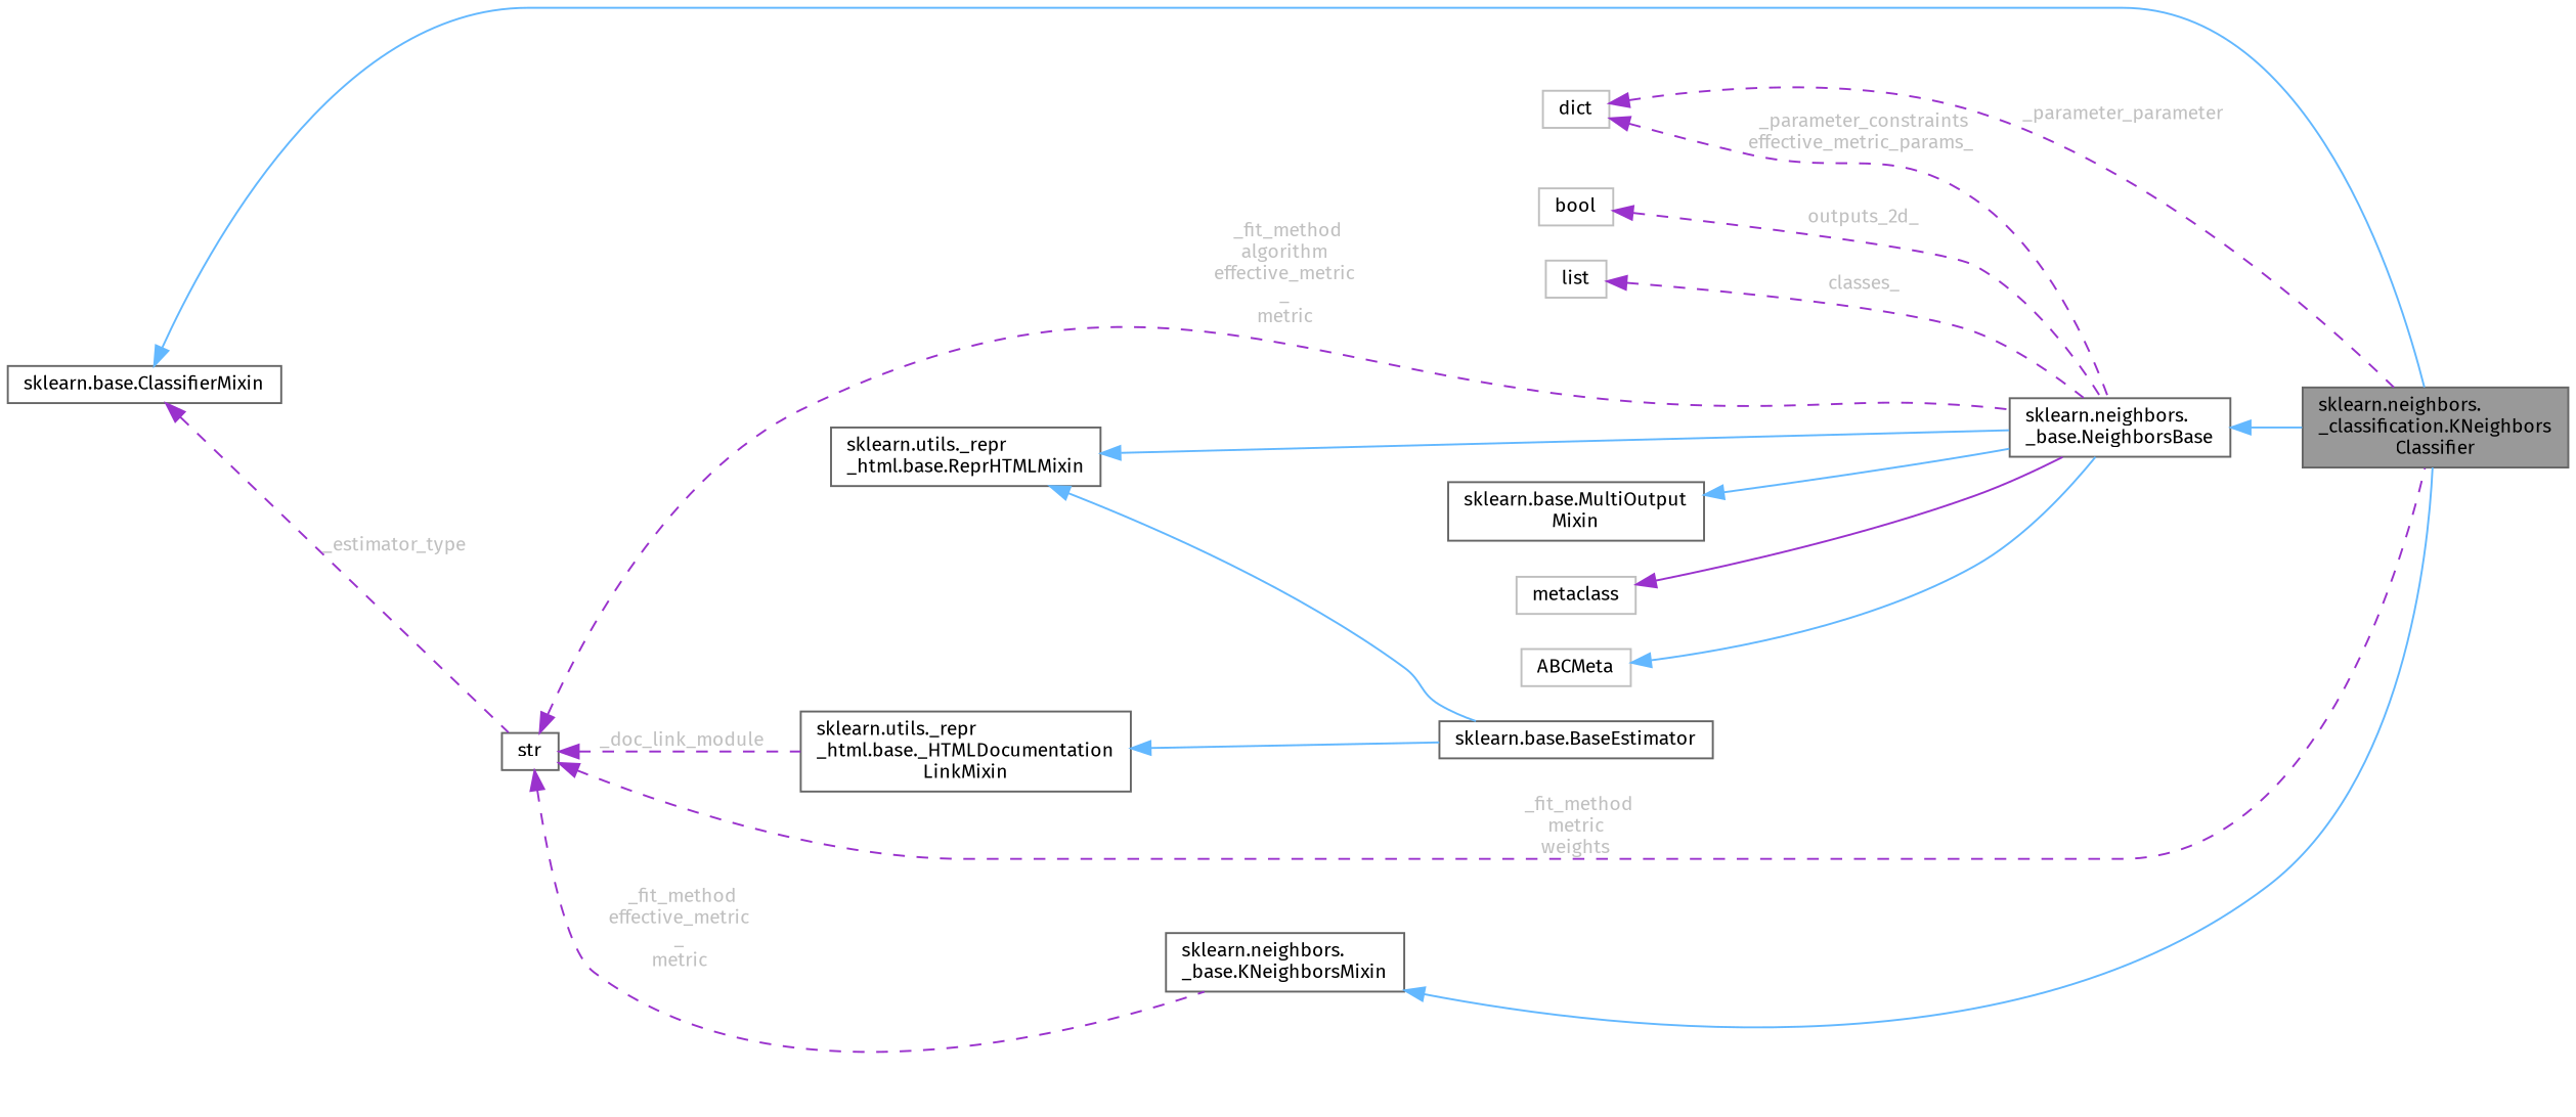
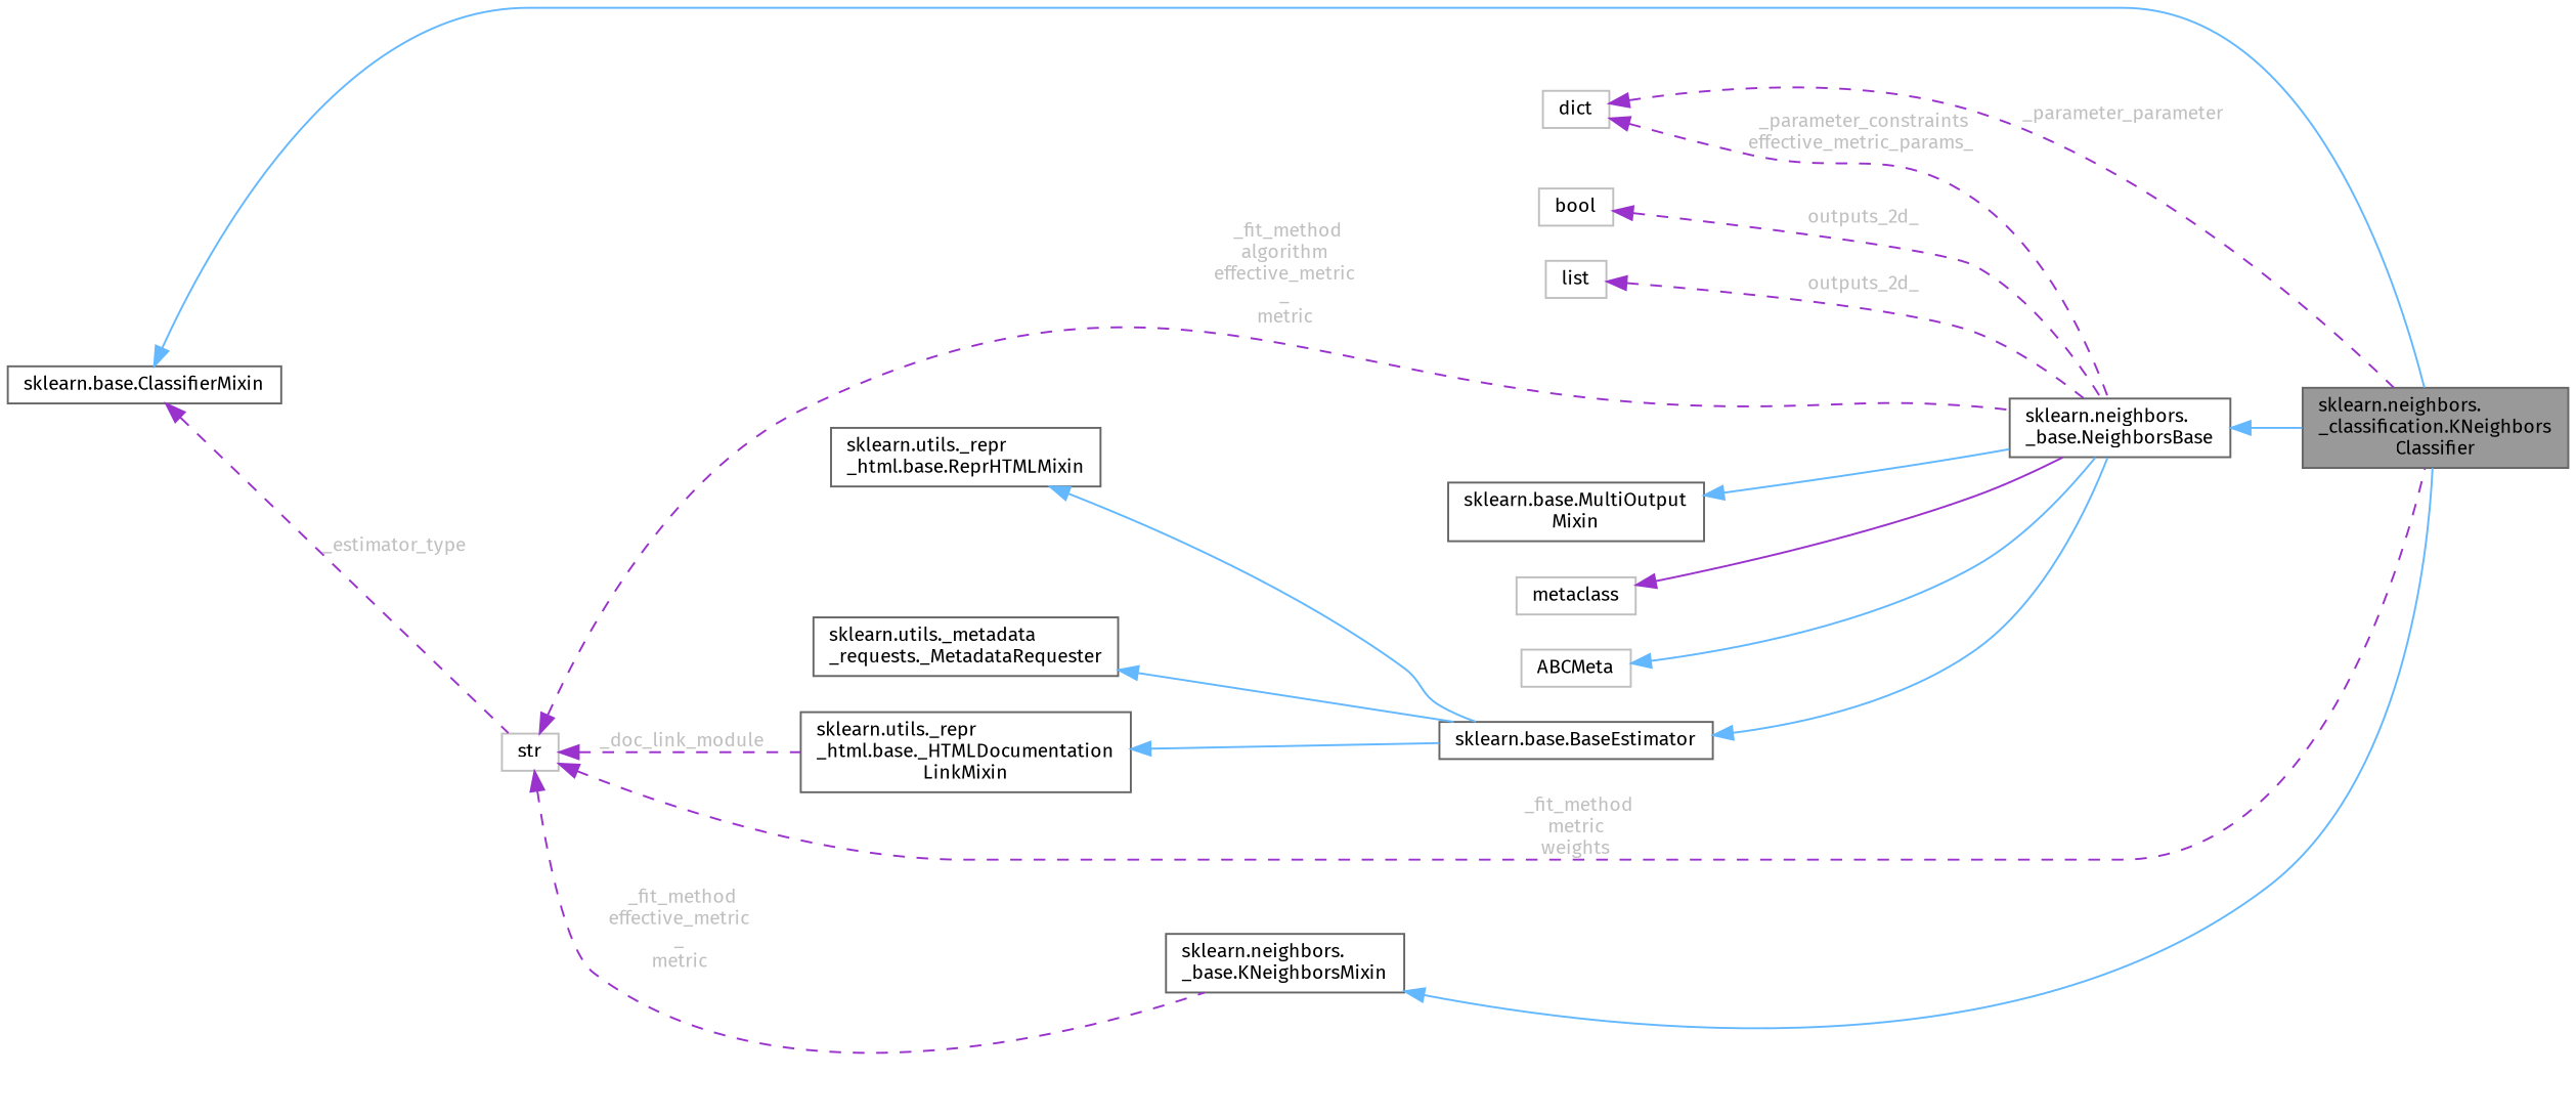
  digraph {
    fontname="Fira Sans"
    rankdir=LR
    node [color=gray40 fillcolor=white fontname="Fira Sans" fontsize=10 shape=box style=filled]
    edge [color=darkorchid3 dir=back fontname="Fira Sans" fontsize=10 labelfontname=Helvetica labelfontsize=10 style=solid]
    n1 [fillcolor=grey60 fontcolor=black height=0.2 label="sklearn.neighbors.\l_classification.KNeighbors\lClassifier" width=0.4]
    n2 [height=0.2 label="sklearn.neighbors.\l_base.KNeighborsMixin" width=0.4]
-   n3 [height=0.2 label=str width=0.4]
+   n3 [color=grey75 height=0.2 label=str width=0.4]
    n4 [height=0.2 label="sklearn.neighbors.\l_base.NeighborsBase" width=0.4]
    n5 [height=0.2 label="sklearn.utils._repr\l_html.base._HTMLDocumentation\lLinkMixin" width=0.4]
    n6 [height=0.2 label="sklearn.base.ClassifierMixin" width=0.4]
    n7 [height=0.2 label="sklearn.base.BaseEstimator" width=0.4]
    n8 [height=0.2 label="sklearn.base.MultiOutput\lMixin" width=0.4]
    n9 [height=0.2 label="sklearn.utils._repr\l_html.base.ReprHTMLMixin" width=0.4]
+   n10 [height=0.2 label="sklearn.utils._metadata\l_requests._MetadataRequester" width=0.4]
    n11 [color=grey75 height=0.2 label=metaclass width=0.4]
    n12 [color=grey75 height=0.2 label=ABCMeta width=0.4]
    n13 [color=grey75 height=0.2 label=dict width=0.4]
    n14 [color=grey75 height=0.2 label=bool width=0.4]
    n15 [color=grey75 height=0.2 label=list width=0.4]
    n2 -> n1 [color=steelblue1]
    n3 -> n1 [fontcolor=grey label=" _fit_method\nmetric\nweights" style=dashed]
    n3 -> n2 [fontcolor=grey label=" _fit_method\neffective_metric\l_\nmetric" style=dashed]
    n3 -> n4 [fontcolor=grey label=" _fit_method\nalgorithm\neffective_metric\l_\nmetric" style=dashed]
    n3 -> n5 [fontcolor=grey label=" _doc_link_module" style=dashed]
    n4 -> n1 [color=steelblue1]
    n5 -> n7 [color=steelblue1]
    n6 -> n1 [color=steelblue1]
    n6 -> n3 [fontcolor=grey label=" _estimator_type" style=dashed]
-   n9 -> n4 [color=steelblue1]
+   n7 -> n4 [color=steelblue1]
    n8 -> n4 [color=steelblue1]
    n9 -> n7 [color=steelblue1]
+   n10 -> n7 [color=steelblue1]
    n11 -> n4
    n12 -> n4 [color=steelblue1]
    n13 -> n1 [fontcolor=grey label=" _parameter_parameter" style=dashed]
    n13 -> n4 [fontcolor=grey label=" _parameter_constraints\neffective_metric_params_" style=dashed]
    n14 -> n4 [fontcolor=grey label=" outputs_2d_" style=dashed]
-   n15 -> n4 [fontcolor=grey label=" classes_" style=dashed]
+   n15 -> n4 [fontcolor=grey label=" outputs_2d_" style=dashed]
  }
